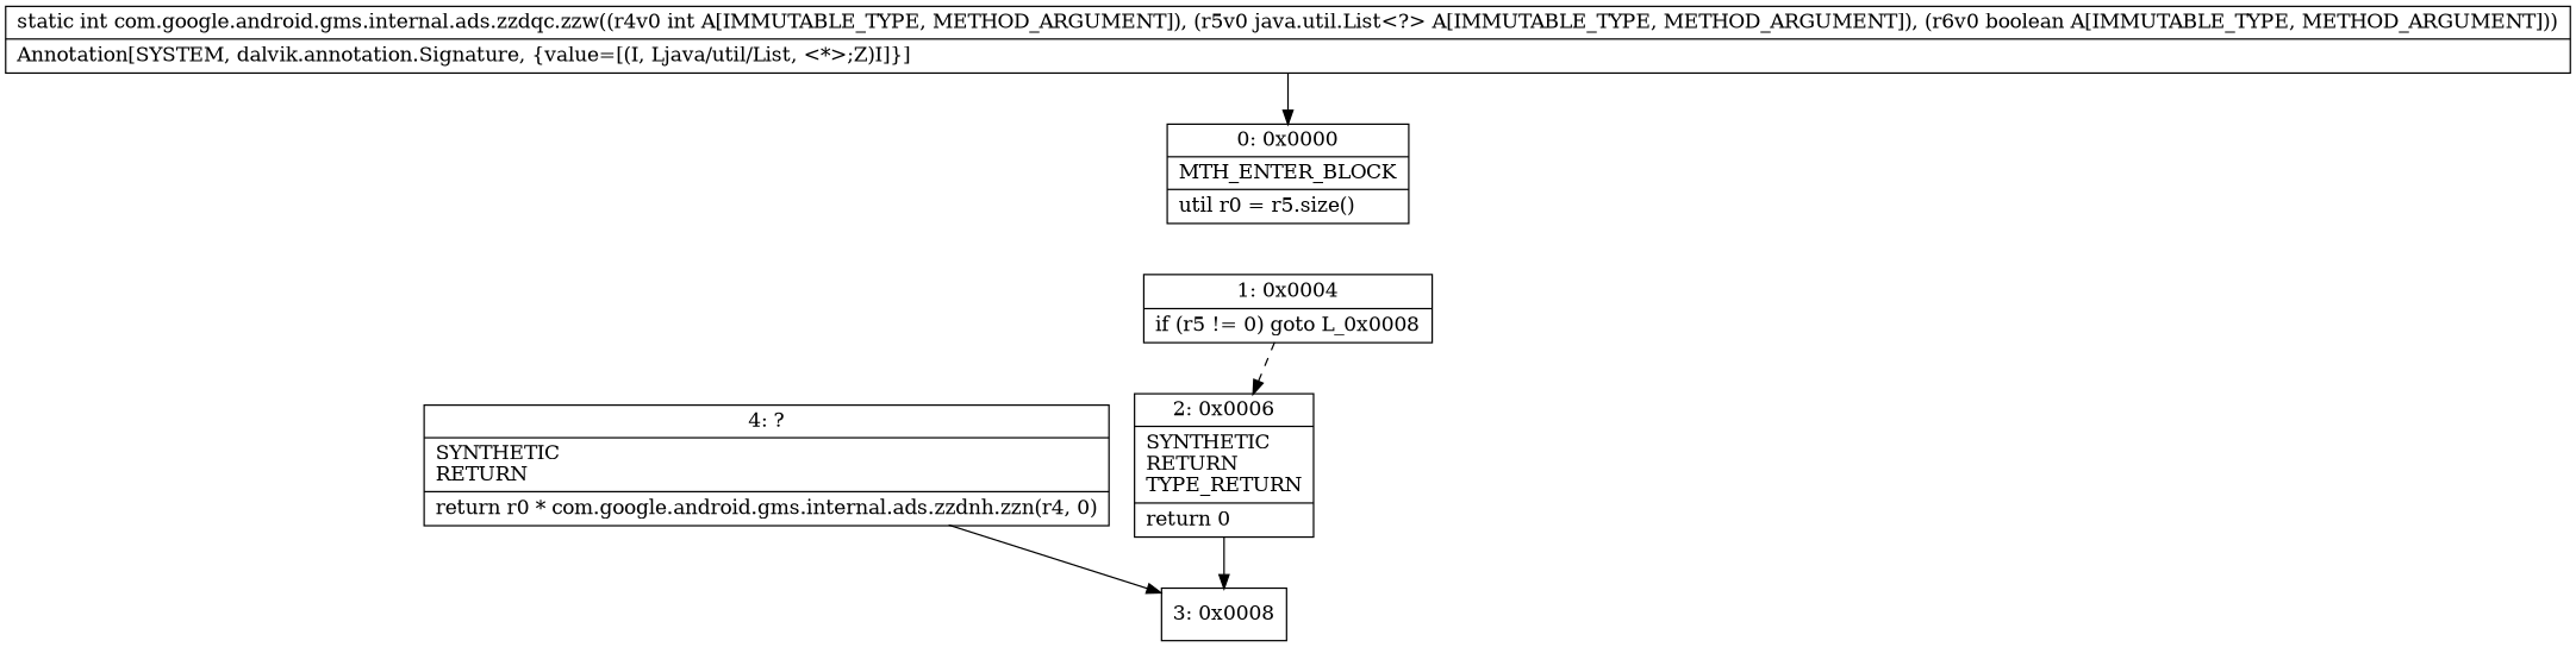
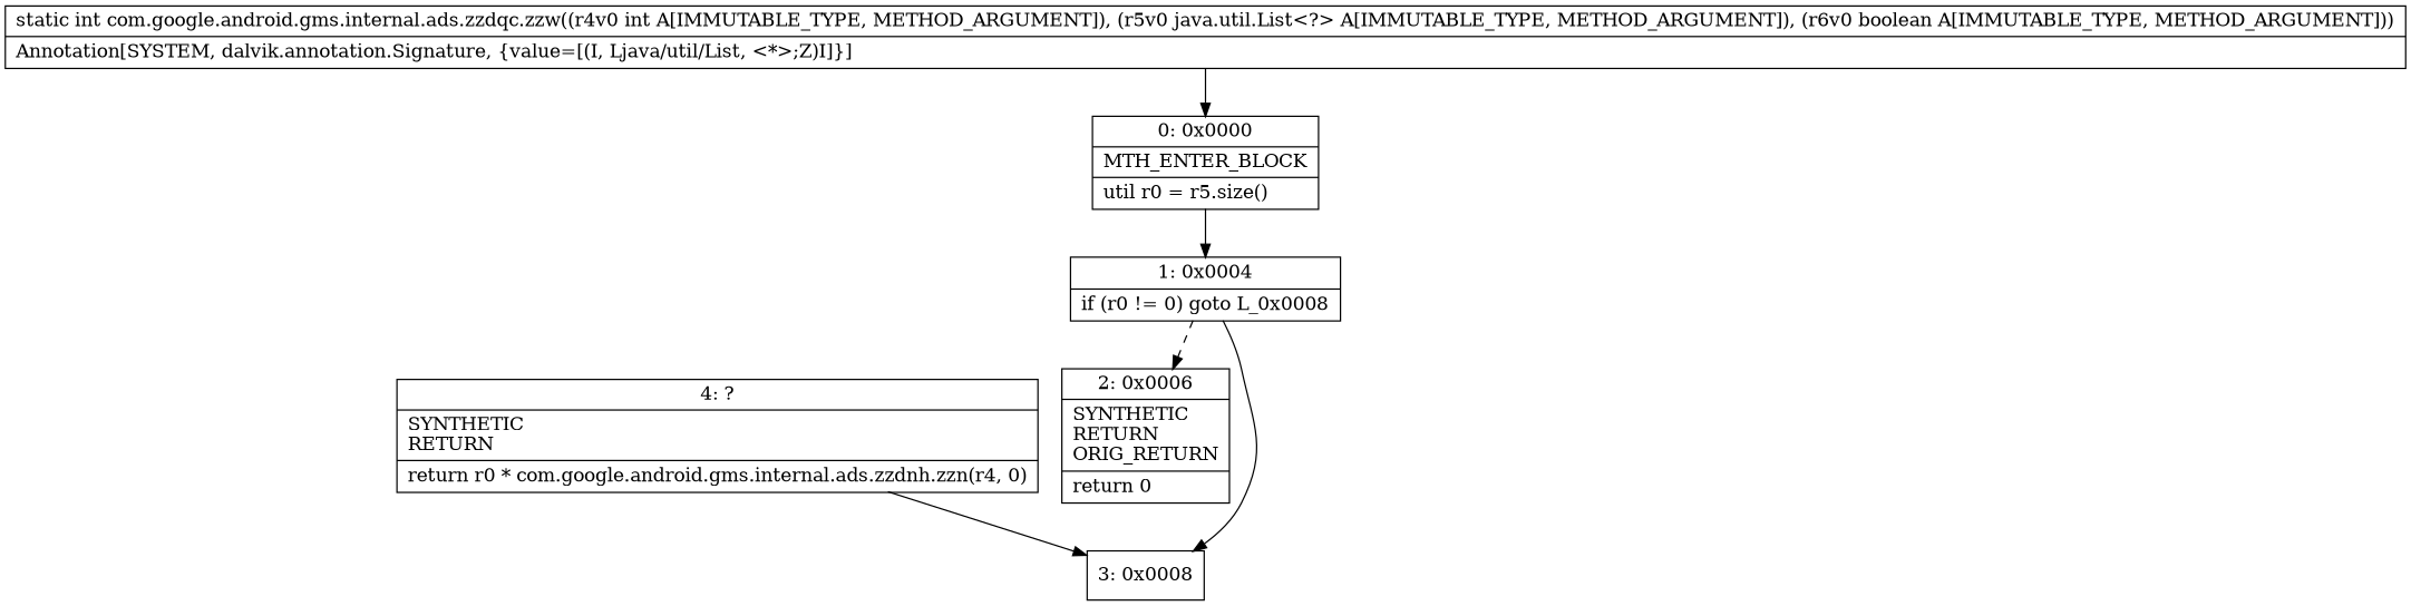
  digraph {
    node [shape=record]
    n1 [label="{0\:\ 0x0000|MTH_ENTER_BLOCK\l|util r0 = r5.size()\l}"]
-   n2 [label="{1\:\ 0x0004|if (r5 != 0) goto L_0x0008\l}"]
-   n3 [label="{2\:\ 0x0006|SYNTHETIC\lRETURN\lTYPE_RETURN\l|return 0\l}"]
+   n2 [label="{1\:\ 0x0004|if (r0 != 0) goto L_0x0008\l}"]
+   n3 [label="{2\:\ 0x0006|SYNTHETIC\lRETURN\lORIG_RETURN\l|return 0\l}"]
    n4 [label="{3\:\ 0x0008}"]
    n5 [label="{4\:\ ?|SYNTHETIC\lRETURN\l|return r0 * com.google.android.gms.internal.ads.zzdnh.zzn(r4, 0)\l}"]
    n6 [label="{static int com.google.android.gms.internal.ads.zzdqc.zzw((r4v0 int A[IMMUTABLE_TYPE, METHOD_ARGUMENT]), (r5v0 java.util.List\<?\> A[IMMUTABLE_TYPE, METHOD_ARGUMENT]), (r6v0 boolean A[IMMUTABLE_TYPE, METHOD_ARGUMENT]))  | Annotation[SYSTEM, dalvik.annotation.Signature, \{value=[(I, Ljava\/util\/List, \<*\>;Z)I]\}]\l}"]
+   n1 -> n2
    n2 -> n3 [style=dashed]
-   n3 -> n4
+   n2 -> n4
    n5 -> n4
    n6 -> n1
  }
